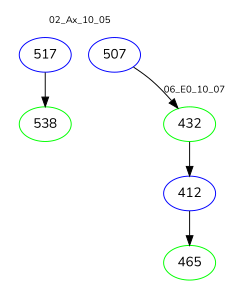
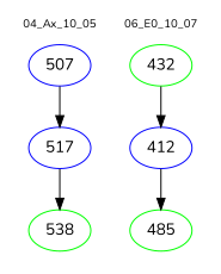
  digraph {
    fontname=Nunito
    node [color=blue fontname=Nunito]
    edge [color=black fontname=Nunito]
    n1 [label=507]
    n2 [label=517]
    n3 [color=green label=538]
    n4 [color=green label=432]
    n5 [label=412]
-   n6 [color=green label=465]
+   n6 [color=green label=485]
    subgraph cluster_1 {
      color=white
      fontsize=10
-     label="02_Ax_10_05"
+     label="04_Ax_10_05"
      n1
      n2
      n3
    }
    subgraph cluster_2 {
      color=white
      fontsize=10
      label="06_E0_10_07"
      n4
      n5
      n6
    }
-   n1 -> n4
+   n1 -> n2
    n2 -> n3
    n4 -> n5
    n5 -> n6
  }
